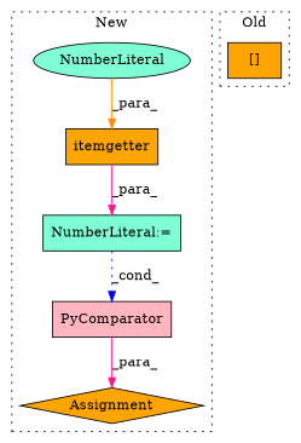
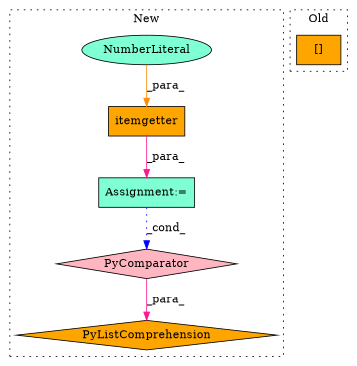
  digraph {
    node [fillcolor=orange l=20 s=1721 shape=box style=filled]
    edge [color=deeppink style=solid]
    n1 [a=32 l="11,1" label=itemgetter s="1351,1363"]
-   n2 [a=7 fillcolor=aquamarine label="NumberLiteral:="]
+   n2 [a=7 fillcolor=aquamarine label="Assignment:="]
    n3 [a=34 fillcolor=aquamarine l=1 label=NumberLiteral s=1362 shape=ellipse]
-   n4 [a=113 fillcolor=lightpink label=PyComparator]
-   n5 [a=109 l=97 label=Assignment s=1652 shape=diamond]
+   n4 [a=113 fillcolor=lightpink label=PyComparator shape=diamond]
+   n5 [a=109 l=97 label=PyListComprehension s=1652 shape=diamond]
    n6 [a=2 l="9,1" label="[]" s="1426,1436"]
    subgraph cluster_1 {
      label=New
      style=dotted
      n1
      n2
      n3
      n4
      n5
    }
    subgraph cluster_2 {
      label=Old
      style=dotted
      n6
    }
    n1 -> n2 [label=_para_]
    n2 -> n4 [color=blue label=_cond_ style=dotted]
    n3 -> n1 [color=darkorange label=_para_]
    n4 -> n5 [label=_para_]
  }
